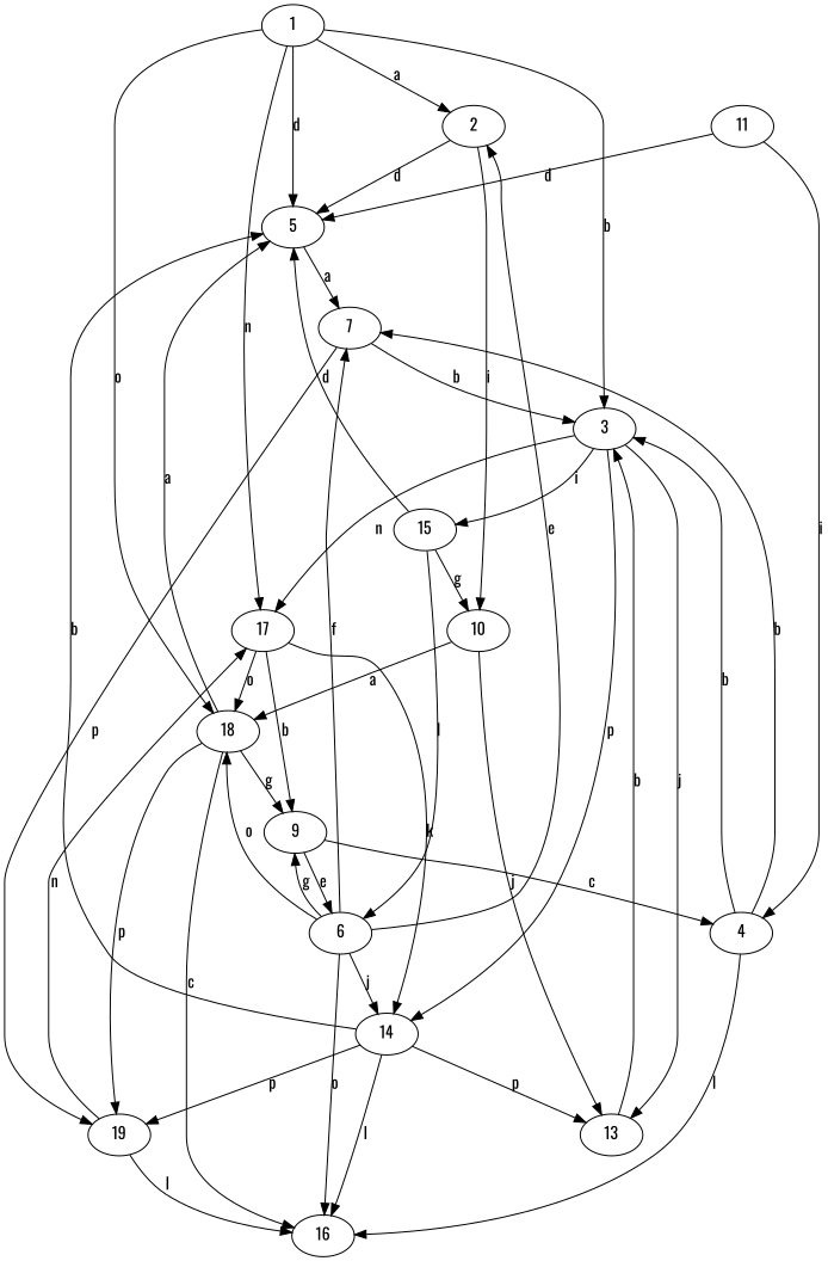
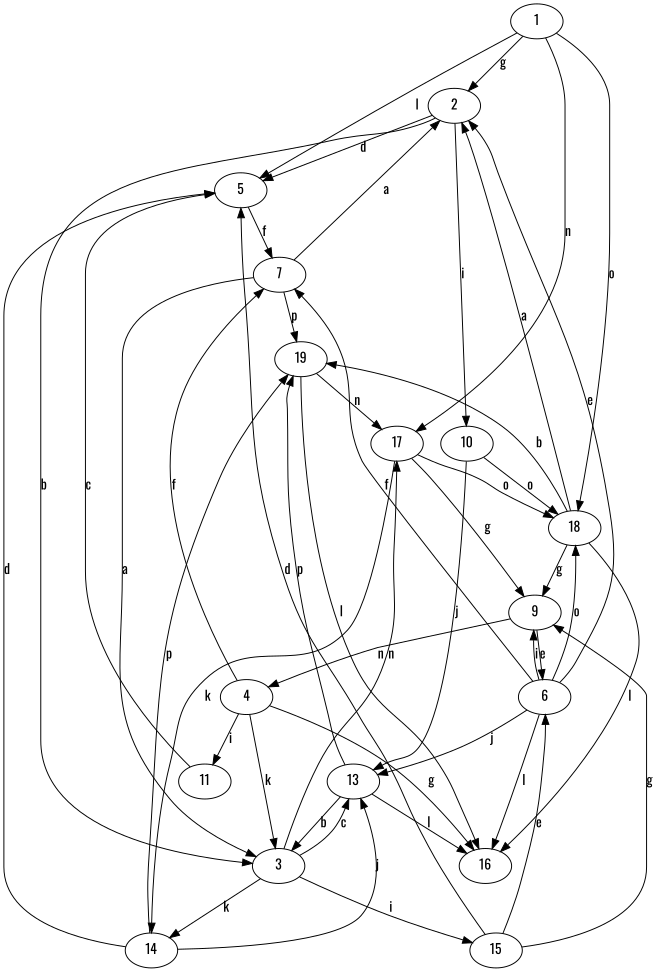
  strict digraph {
    fontname=Oswald
    node [fontname=Oswald]
    edge [fontname=Oswald]
    1
    2
    5
    17
    18
    3
    10
    7
    14
    9
    19
    16
    13
    15
    6
    4
    11
-   1 -> 2 [label=a]
-   1 -> 5 [label=d]
+   1 -> 2 [label=g]
+   1 -> 5 [label=l]
    1 -> 17 [label=n]
    1 -> 18 [label=o]
    2 -> 5 [label=d]
-   1 -> 3 [label=b]
+   2 -> 3 [label=b]
    2 -> 10 [label=i]
-   5 -> 7 [label=a]
+   5 -> 7 [label=f]
    17 -> 18 [label=o]
    17 -> 14 [label=k]
-   17 -> 9 [label=b]
-   18 -> 5 [label=a]
+   17 -> 9 [label=g]
+   18 -> 2 [label=a]
    18 -> 9 [label=g]
-   18 -> 19 [label=p]
-   18 -> 16 [label=c]
+   18 -> 19 [label=b]
+   18 -> 16 [label=l]
    3 -> 17 [label=n]
-   3 -> 14 [label=p]
-   3 -> 13 [label=j]
+   3 -> 14 [label=k]
+   3 -> 13 [label=c]
    3 -> 15 [label=i]
-   10 -> 18 [label=a]
+   10 -> 18 [label=o]
    10 -> 13 [label=j]
-   7 -> 3 [label=b]
+   7 -> 2 [label=a]
+   7 -> 3 [label=a]
    7 -> 19 [label=p]
-   14 -> 5 [label=b]
+   14 -> 5 [label=d]
    14 -> 19 [label=p]
-   14 -> 16 [label=l]
-   14 -> 13 [label=p]
+   13 -> 16 [label=l]
+   14 -> 13 [label=j]
    9 -> 6 [label=e]
-   9 -> 4 [label=c]
+   9 -> 4 [label=n]
    19 -> 17 [label=n]
    19 -> 16 [label=l]
    13 -> 3 [label=b]
+   13 -> 19 [label=p]
    15 -> 5 [label=d]
-   15 -> 10 [label=g]
-   15 -> 6 [label=l]
+   15 -> 9 [label=g]
+   15 -> 6 [label=e]
    6 -> 2 [label=e]
    6 -> 18 [label=o]
    6 -> 7 [label=f]
-   6 -> 9 [label=g]
-   6 -> 16 [label=o]
-   6 -> 14 [label=j]
-   4 -> 3 [label=b]
-   4 -> 7 [label=b]
-   4 -> 16 [label=l]
-   11 -> 4 [label=i]
-   11 -> 5 [label=d]
+   6 -> 9 [label=i]
+   6 -> 16 [label=l]
+   6 -> 13 [label=j]
+   4 -> 3 [label=k]
+   4 -> 7 [label=f]
+   4 -> 16 [label=g]
+   4 -> 11 [label=i]
+   11 -> 5 [label=c]
  }
